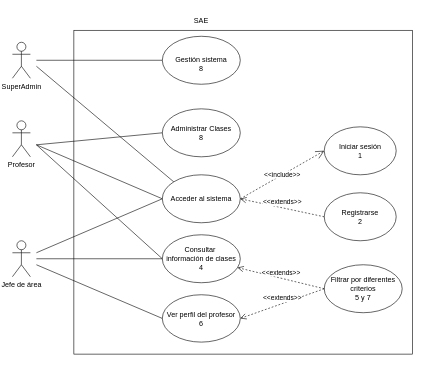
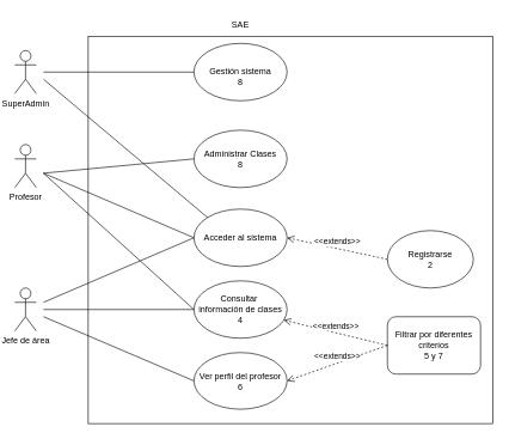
  <mxCell id="0" />
  <mxCell id="1" parent="0" />
  <mxCell id="2" value="" style="whiteSpace=wrap;html=1;" parent="1" vertex="1"><mxGeometry x="122.5" y="50" width="565" height="540" as="geometry" /></mxCell>
  <mxCell id="3" value="Profesor&lt;div&gt;&lt;br&gt;&lt;/div&gt;" style="shape=umlActor;verticalLabelPosition=bottom;verticalAlign=top;html=1;outlineConnect=0;" parent="1" vertex="1"><mxGeometry x="20" y="201" width="30" height="60" as="geometry" /></mxCell>
  <mxCell id="4" value="Jefe de área" style="shape=umlActor;verticalLabelPosition=bottom;verticalAlign=top;html=1;outlineConnect=0;" parent="1" vertex="1"><mxGeometry x="20" y="401" width="30" height="60" as="geometry" /></mxCell>
  <mxCell id="5" value="Administrar Clases&lt;div&gt;8&lt;/div&gt;" style="ellipse;whiteSpace=wrap;html=1;" parent="1" vertex="1"><mxGeometry x="270" y="181" width="130" height="80" as="geometry" /></mxCell>
  <mxCell id="6" value="Acceder al sistema" style="ellipse;whiteSpace=wrap;html=1;" parent="1" vertex="1"><mxGeometry x="270" y="291" width="130" height="80" as="geometry" /></mxCell>
  <mxCell id="7" value="Consultar&amp;nbsp;&lt;div&gt;i&lt;span style=&quot;background-color: initial;&quot;&gt;nformación de clases&lt;/span&gt;&lt;div&gt;&lt;div&gt;4&lt;/div&gt;&lt;/div&gt;&lt;/div&gt;" style="ellipse;whiteSpace=wrap;html=1;" parent="1" vertex="1"><mxGeometry x="270" y="391" width="130" height="80" as="geometry" /></mxCell>
  <mxCell id="8" value="Ver perfil del profesor&lt;div&gt;6&lt;/div&gt;" style="ellipse;whiteSpace=wrap;html=1;" parent="1" vertex="1"><mxGeometry x="270" y="491" width="130" height="79" as="geometry" /></mxCell>
- <mxCell id="9" value="Iniciar sesión&lt;div&gt;1&lt;/div&gt;" style="ellipse;whiteSpace=wrap;html=1;" parent="1" vertex="1"><mxGeometry x="540" y="211" width="120" height="80" as="geometry" /></mxCell>
- <mxCell id="10" value="Filtrar por diferentes criterios&lt;div&gt;5 y 7&lt;/div&gt;" style="ellipse;whiteSpace=wrap;html=1;" parent="1" vertex="1"><mxGeometry x="540" y="441" width="130" height="80" as="geometry" /></mxCell>
+ <mxCell id="10" value="Filtrar por diferentes criterios&lt;div&gt;5 y 7&lt;/div&gt;" style="whiteSpace=wrap;html=1;rounded=1;" parent="1" vertex="1"><mxGeometry x="540" y="441" width="130" height="80" as="geometry" /></mxCell>
  <mxCell id="11" value="Registrarse&lt;div&gt;2&lt;/div&gt;" style="ellipse;whiteSpace=wrap;html=1;" parent="1" vertex="1"><mxGeometry x="540" y="321" width="120" height="80" as="geometry" /></mxCell>
  <mxCell id="12" value="" style="endArrow=none;html=1;rounded=0;entryX=0;entryY=0.5;entryDx=0;entryDy=0;" parent="1" target="6" edge="1"><mxGeometry width="50" height="50" relative="1" as="geometry"><mxPoint x="60" y="241" as="sourcePoint" /><mxPoint x="440" y="331" as="targetPoint" /></mxGeometry></mxCell>
  <mxCell id="13" value="" style="endArrow=none;html=1;rounded=0;entryX=0;entryY=0.5;entryDx=0;entryDy=0;" parent="1" target="5" edge="1"><mxGeometry width="50" height="50" relative="1" as="geometry"><mxPoint x="60" y="241" as="sourcePoint" /><mxPoint x="440" y="331" as="targetPoint" /></mxGeometry></mxCell>
  <mxCell id="14" value="" style="endArrow=none;html=1;rounded=0;entryX=0;entryY=0.5;entryDx=0;entryDy=0;" parent="1" target="7" edge="1"><mxGeometry width="50" height="50" relative="1" as="geometry"><mxPoint x="60" y="241" as="sourcePoint" /><mxPoint x="440" y="291" as="targetPoint" /></mxGeometry></mxCell>
  <mxCell id="15" value="" style="endArrow=none;html=1;rounded=0;entryX=0;entryY=0.5;entryDx=0;entryDy=0;" parent="1" target="7" edge="1"><mxGeometry width="50" height="50" relative="1" as="geometry"><mxPoint x="60" y="431" as="sourcePoint" /><mxPoint x="440" y="291" as="targetPoint" /></mxGeometry></mxCell>
  <mxCell id="16" value="" style="endArrow=none;html=1;rounded=0;entryX=0;entryY=0.5;entryDx=0;entryDy=0;" parent="1" target="8" edge="1"><mxGeometry width="50" height="50" relative="1" as="geometry"><mxPoint x="60" y="441" as="sourcePoint" /><mxPoint x="440" y="291" as="targetPoint" /></mxGeometry></mxCell>
  <mxCell id="17" value="" style="endArrow=none;html=1;rounded=0;entryX=0;entryY=0.5;entryDx=0;entryDy=0;" parent="1" target="6" edge="1"><mxGeometry width="50" height="50" relative="1" as="geometry"><mxPoint x="60" y="421" as="sourcePoint" /><mxPoint x="440" y="291" as="targetPoint" /></mxGeometry></mxCell>
  <mxCell id="18" value="&amp;lt;&amp;lt;extends&amp;gt;&amp;gt;" style="html=1;verticalAlign=bottom;endArrow=open;dashed=1;endSize=8;curved=0;rounded=0;exitX=0;exitY=0.5;exitDx=0;exitDy=0;" parent="1" source="10" target="7" edge="1"><mxGeometry relative="1" as="geometry"><mxPoint x="450" y="311" as="sourcePoint" /><mxPoint x="370" y="311" as="targetPoint" /></mxGeometry></mxCell>
  <mxCell id="19" value="&amp;lt;&amp;lt;extends&amp;gt;&amp;gt;" style="html=1;verticalAlign=bottom;endArrow=open;dashed=1;endSize=8;curved=0;rounded=0;entryX=1;entryY=0.5;entryDx=0;entryDy=0;exitX=0;exitY=0.5;exitDx=0;exitDy=0;" parent="1" source="10" target="8" edge="1"><mxGeometry relative="1" as="geometry"><mxPoint x="520" y="441" as="sourcePoint" /><mxPoint x="410" y="444" as="targetPoint" /></mxGeometry></mxCell>
- <mxCell id="20" value="&amp;lt;&amp;lt;include&amp;gt;&amp;gt;" style="endArrow=open;endSize=12;dashed=1;html=1;rounded=0;exitX=1;exitY=0.5;exitDx=0;exitDy=0;entryX=0;entryY=0.5;entryDx=0;entryDy=0;" parent="1" source="6" target="9" edge="1"><mxGeometry width="160" relative="1" as="geometry"><mxPoint x="330" y="311" as="sourcePoint" /><mxPoint x="490" y="311" as="targetPoint" /></mxGeometry></mxCell>
  <mxCell id="21" value="&amp;lt;&amp;lt;extends&amp;gt;&amp;gt;" style="html=1;verticalAlign=bottom;endArrow=open;dashed=1;endSize=8;curved=0;rounded=0;exitX=0;exitY=0.5;exitDx=0;exitDy=0;entryX=1;entryY=0.5;entryDx=0;entryDy=0;" parent="1" source="11" target="6" edge="1"><mxGeometry relative="1" as="geometry"><mxPoint x="530" y="451" as="sourcePoint" /><mxPoint x="400" y="151" as="targetPoint" /></mxGeometry></mxCell>
  <mxCell id="22" value="SAE" style="text;html=1;align=center;verticalAlign=middle;whiteSpace=wrap;rounded=0;" parent="1" vertex="1"><mxGeometry x="305" width="60" height="30" as="geometry" y="20" /></mxCell>
  <mxCell id="23" value="&lt;div&gt;SuperAdmin&lt;/div&gt;" style="shape=umlActor;verticalLabelPosition=bottom;verticalAlign=top;html=1;outlineConnect=0;" vertex="1" parent="1"><mxGeometry x="20" y="70" width="30" height="60" as="geometry" /></mxCell>
  <mxCell id="24" value="&lt;div&gt;&lt;br&gt;&lt;/div&gt;Gestión sistema&lt;br&gt;&lt;div&gt;8&lt;/div&gt;" style="ellipse;whiteSpace=wrap;html=1;" vertex="1" parent="1"><mxGeometry x="270" y="60" width="130" height="80" as="geometry" /></mxCell>
  <mxCell id="25" value="" style="endArrow=none;html=1;rounded=0;entryX=0;entryY=0.5;entryDx=0;entryDy=0;" edge="1" parent="1" target="24"><mxGeometry width="50" height="50" relative="1" as="geometry"><mxPoint x="60" y="100" as="sourcePoint" /><mxPoint x="370" y="80" as="targetPoint" /></mxGeometry></mxCell>
  <mxCell id="26" value="" style="endArrow=none;html=1;rounded=0;entryX=0;entryY=0;entryDx=0;entryDy=0;" edge="1" parent="1" target="6"><mxGeometry width="50" height="50" relative="1" as="geometry"><mxPoint x="60" y="110" as="sourcePoint" /><mxPoint x="360" y="140" as="targetPoint" /></mxGeometry></mxCell>
